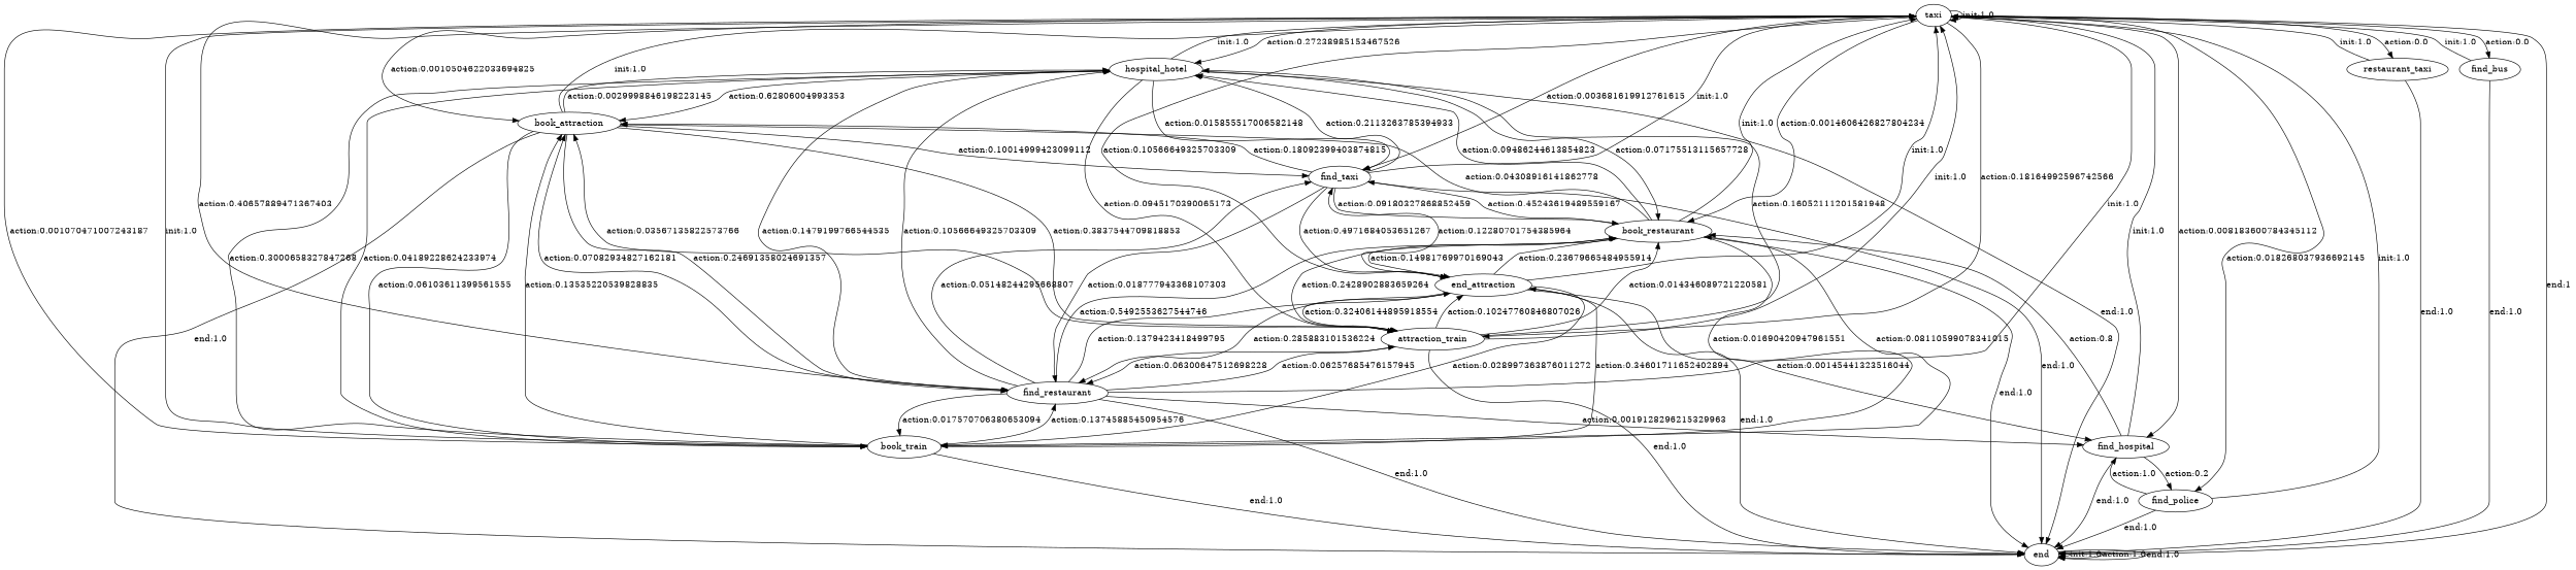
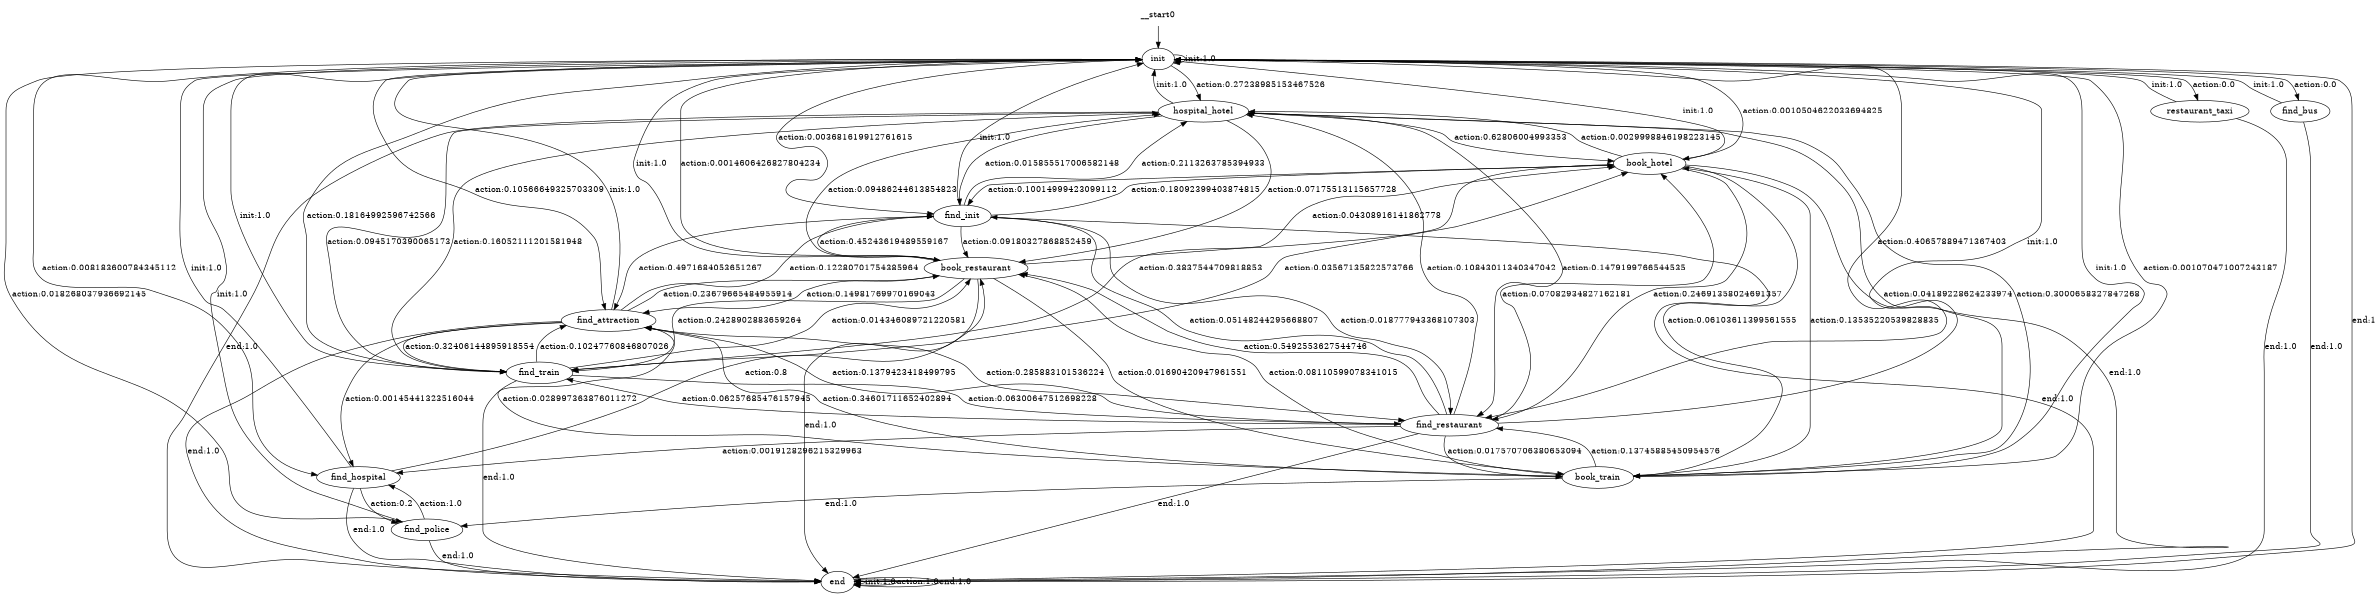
  digraph {
-   n1 [label=taxi]
+   n1 [label=init]
    n2 [label=hospital_hotel]
-   n3 [label=book_attraction]
-   n4 [label=attraction_train]
+   n3 [label=book_hotel]
+   n4 [label=find_train]
    n5 [label=book_train]
-   n6 [label=end_attraction]
+   n6 [label=find_attraction]
    n7 [label=find_restaurant]
    n8 [label=book_restaurant]
    n9 [label=find_hospital]
    n10 [label=restaurant_taxi]
-   n11 [label=find_taxi]
+   n11 [label=find_init]
    n12 [label=find_bus]
    n13 [label=find_police]
    n14 [label=end]
+   __start0 [shape=none]
    n1 -> n1 [label="init:1.0"]
    n1 -> n2 [label="action:0.27238985153467526"]
    n1 -> n3 [label="action:0.0010504622033694825"]
    n1 -> n4 [label="action:0.18164992596742566"]
    n1 -> n5 [label="action:0.001070471007243187"]
    n1 -> n6 [label="action:0.10566649325703309"]
    n1 -> n7 [label="action:0.40657889471367403"]
    n1 -> n8 [label="action:0.0014606426827804234"]
    n1 -> n9 [label="action:0.008183600784345112"]
    n1 -> n10 [label="action:0.0"]
    n1 -> n11 [label="action:0.003681619912761615"]
    n1 -> n12 [label="action:0.0"]
    n1 -> n13 [label="action:0.018268037936692145"]
    n1 -> n14 [label="end:1"]
    n2 -> n1 [label="init:1.0"]
    n2 -> n3 [label="action:0.62806004993353"]
    n2 -> n4 [label="action:0.0945170390065173"]
    n2 -> n5 [label="action:0.04189228624233974"]
    n2 -> n7 [label="action:0.1479199766544535"]
    n2 -> n8 [label="action:0.07175513115657728"]
    n2 -> n11 [label="action:0.015855517006582148"]
    n2 -> n14 [label="end:1.0"]
    n3 -> n1 [label="init:1.0"]
    n3 -> n2 [label="action:0.0029998846198223145"]
    n3 -> n4 [label="action:0.3837544709818853"]
    n3 -> n5 [label="action:0.06103611399561555"]
    n3 -> n7 [label="action:0.24691358024691357"]
    n3 -> n11 [label="action:0.10014999423099112"]
    n3 -> n14 [label="end:1.0"]
    n4 -> n1 [label="init:1.0"]
    n4 -> n2 [label="action:0.16052111201581948"]
    n4 -> n3 [label="action:0.03567135822573766"]
    n4 -> n6 [label="action:0.10247760846807026"]
    n4 -> n7 [label="action:0.06300647512698228"]
    n4 -> n8 [label="action:0.014346089721220581"]
    n4 -> n14 [label="end:1.0"]
    n5 -> n1 [label="init:1.0"]
    n5 -> n2 [label="action:0.3000658327847268"]
    n5 -> n3 [label="action:0.13535220539828835"]
    n5 -> n6 [label="action:0.34601711652402894"]
    n5 -> n7 [label="action:0.13745885450954576"]
    n5 -> n8 [label="action:0.08110599078341015"]
-   n5 -> n14 [label="end:1.0"]
+   n5 -> n13 [label="end:1.0"]
    n6 -> n1 [label="init:1.0"]
    n6 -> n4 [label="action:0.32406144895918554"]
    n6 -> n5 [label="action:0.028997363876011272"]
    n6 -> n7 [label="action:0.285883101536224"]
    n6 -> n8 [label="action:0.23679665484955914"]
    n6 -> n9 [label="action:0.00145441323516044"]
    n6 -> n11 [label="action:0.12280701754385964"]
    n6 -> n14 [label="end:1.0"]
    n7 -> n1 [label="init:1.0"]
-   n7 -> n2 [label="action:0.10566649325703309"]
+   n7 -> n2 [label="action:0.10843011340347042"]
    n7 -> n3 [label="action:0.07082934827162181"]
    n7 -> n4 [label="action:0.06257685476157945"]
    n7 -> n5 [label="action:0.017570706380653094"]
    n7 -> n6 [label="action:0.1379423418499795"]
    n7 -> n8 [label="action:0.5492553627544746"]
    n7 -> n9 [label="action:0.0019128296215329963"]
    n7 -> n11 [label="action:0.05148244295668807"]
    n7 -> n14 [label="end:1.0"]
    n8 -> n1 [label="init:1.0"]
    n8 -> n2 [label="action:0.09486244613854823"]
    n8 -> n3 [label="action:0.04308916141862778"]
    n8 -> n4 [label="action:0.2428902883659264"]
    n8 -> n5 [label="action:0.01690420947961551"]
    n8 -> n6 [label="action:0.14981769970169043"]
    n8 -> n11 [label="action:0.45243619489559167"]
    n8 -> n14 [label="end:1.0"]
    n9 -> n1 [label="init:1.0"]
    n9 -> n8 [label="action:0.8"]
    n9 -> n13 [label="action:0.2"]
    n9 -> n14 [label="end:1.0"]
    n10 -> n1 [label="init:1.0"]
    n10 -> n14 [label="end:1.0"]
    n11 -> n1 [label="init:1.0"]
    n11 -> n2 [label="action:0.2113263785394933"]
    n11 -> n3 [label="action:0.18092399403874815"]
    n11 -> n6 [label="action:0.4971684053651267"]
    n11 -> n7 [label="action:0.018777943368107303"]
    n11 -> n8 [label="action:0.09180327868852459"]
    n11 -> n14 [label="end:1.0"]
    n12 -> n1 [label="init:1.0"]
    n12 -> n14 [label="end:1.0"]
    n13 -> n1 [label="init:1.0"]
    n13 -> n9 [label="action:1.0"]
    n13 -> n14 [label="end:1.0"]
    n14 -> n14 [label="init:1.0"]
    n14 -> n14 [label="action:1.0"]
    n14 -> n14 [label="end:1.0"]
+   __start0 -> n1
  }
